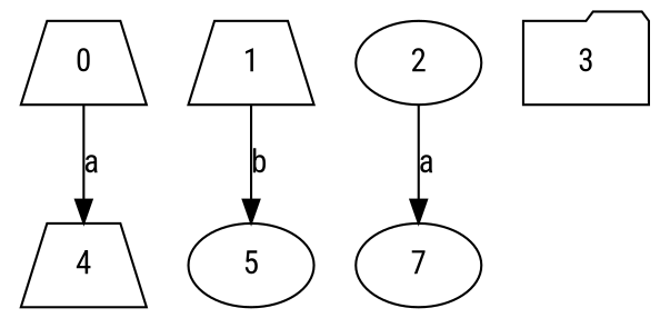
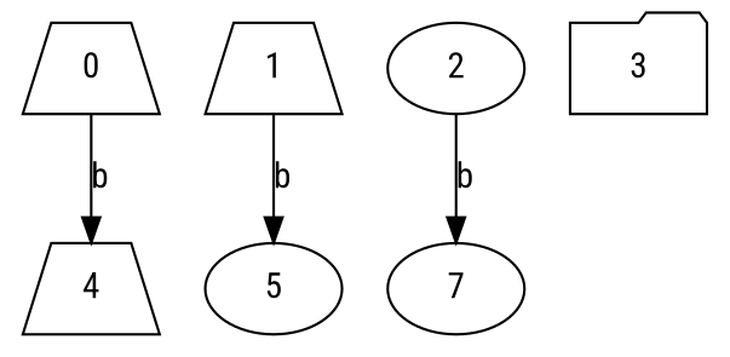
  strict digraph {
    fontname="Roboto Condensed"
    node [fontname="Roboto Condensed" shape=trapezium]
    edge [fontname="Roboto Condensed"]
    0
    4
    1
    5 [shape=ellipse]
    2 [shape=ellipse]
    7 [shape=ellipse]
    3 [shape=folder]
-   0 -> 4 [label=a]
+   0 -> 4 [label=b]
    1 -> 5 [label=b]
-   2 -> 7 [label=a]
+   2 -> 7 [label=b]
  }
